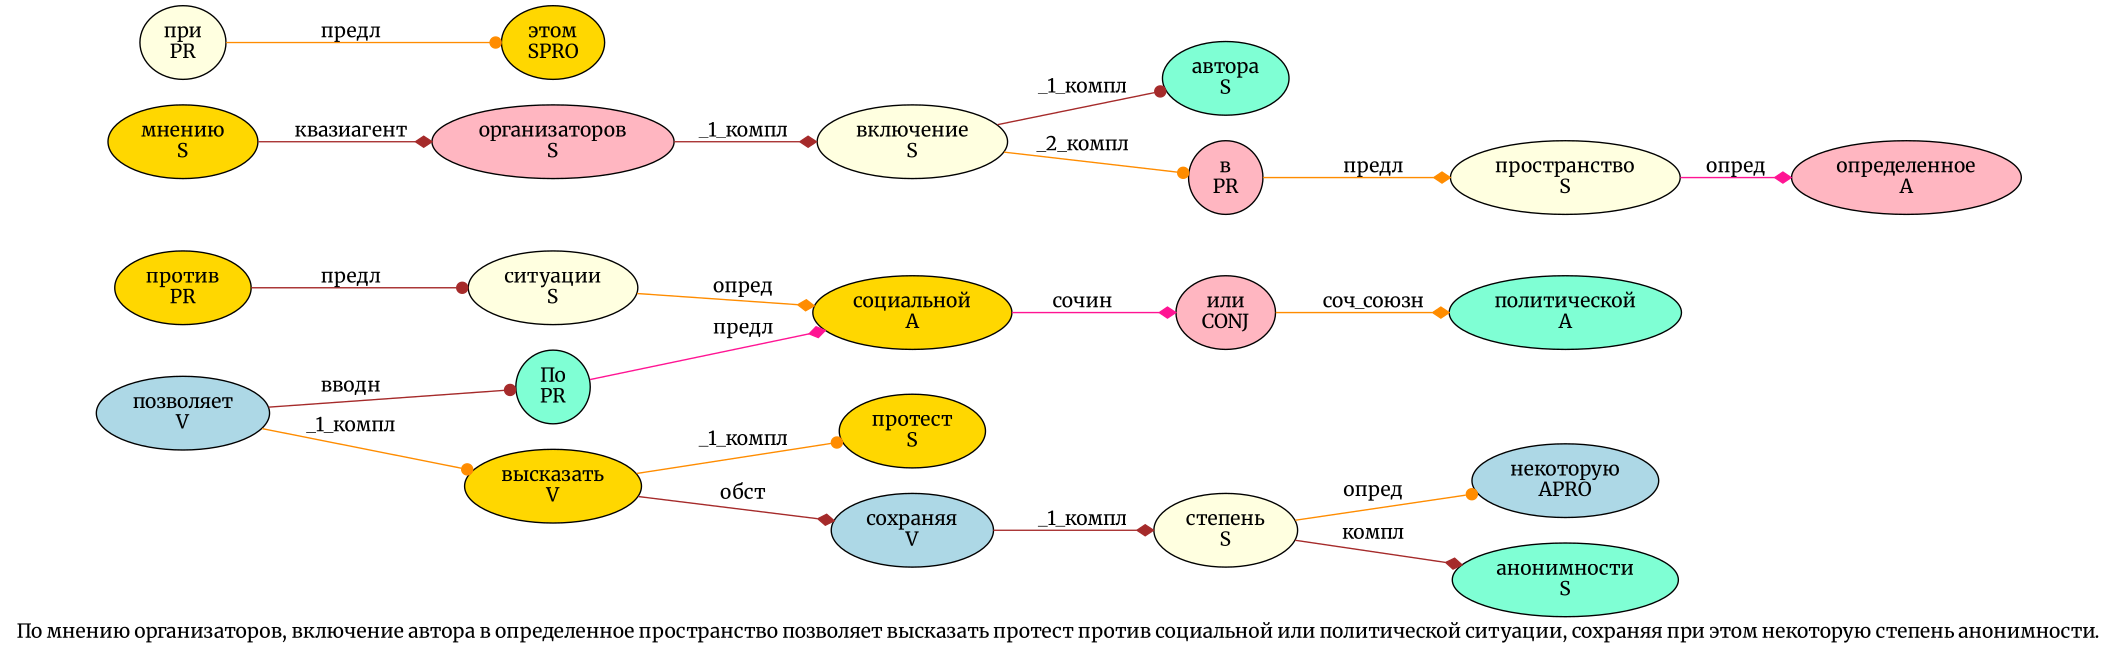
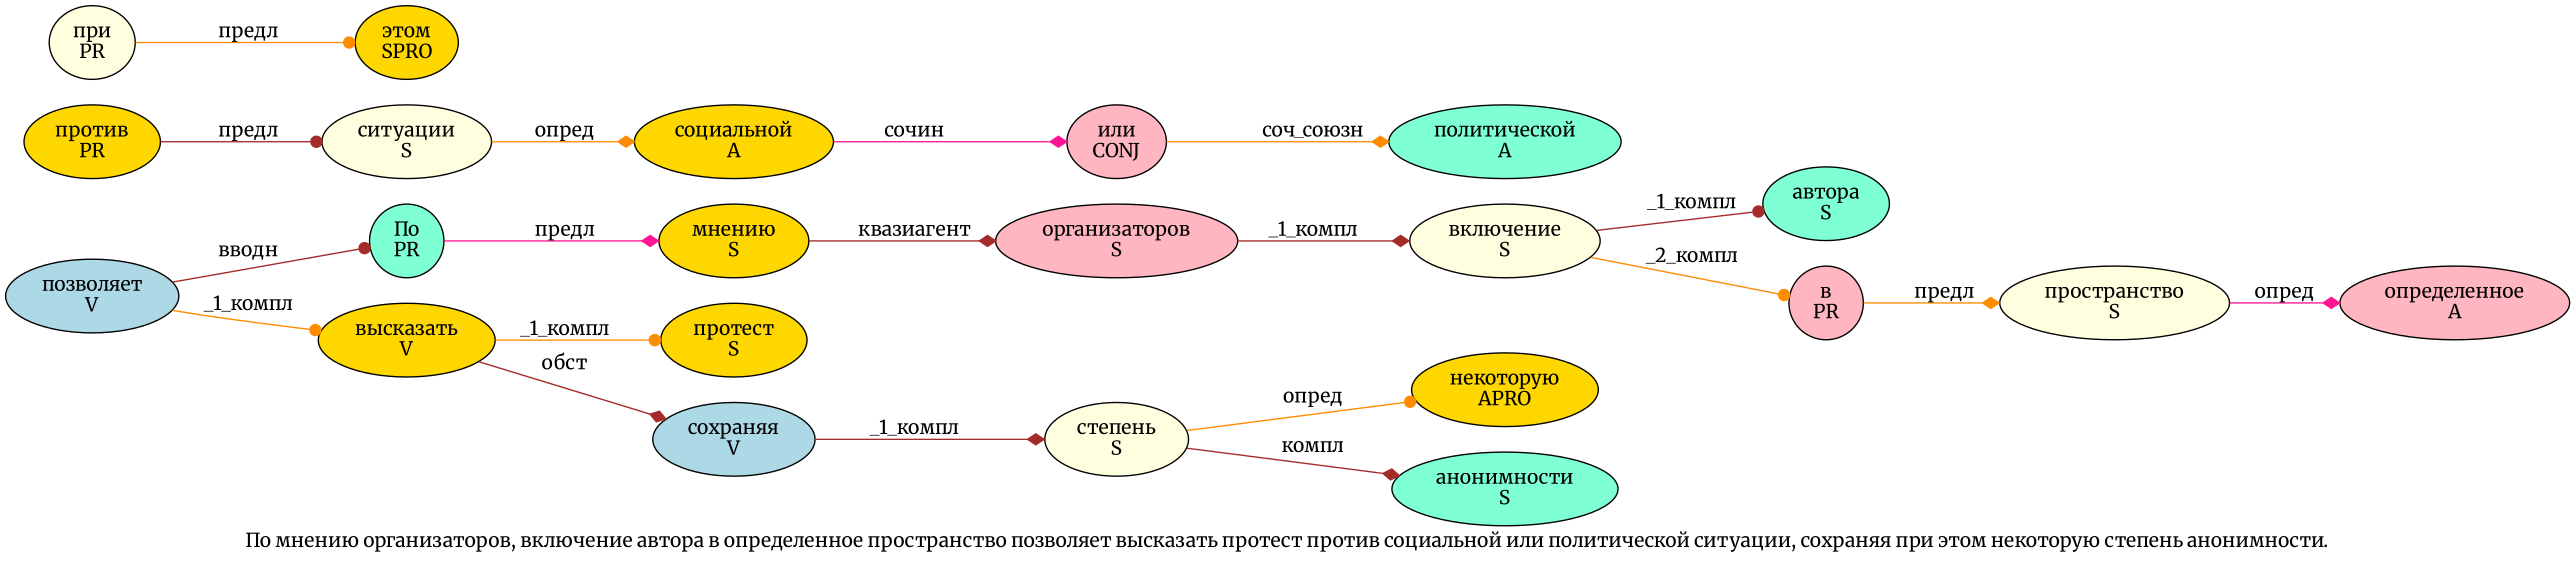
  digraph {
    fontname=Merriweather
    label="По мнению организаторов, включение автора в определенное пространство позволяет высказать протест против социальной или политической ситуации, сохраняя при этом некоторую степень анонимности."
    rankdir=LR
    node [fillcolor=gold fontname=Merriweather penwidth=1 shape=ellipse style=filled]
    edge [arrowhead=diamond color=brown fontname=Merriweather]
    n1 [fillcolor=aquamarine label="По\nPR"]
    n2 [label="мнению\nS"]
    n3 [fillcolor=lightpink label="организаторов\nS"]
    n4 [fillcolor=lightyellow label="включение\nS"]
    n5 [fillcolor=aquamarine label="автора\nS"]
    n6 [fillcolor=lightpink label="в\nPR"]
    n7 [fillcolor=lightyellow label="пространство\nS"]
    n8 [fillcolor=lightpink label="определенное\nA"]
    n9 [fillcolor=lightblue label="позволяет\nV"]
    n10 [label="высказать\nV"]
    n11 [label="протест\nS"]
    n12 [fillcolor=lightblue label="сохраняя\nV"]
    n13 [fillcolor=lightyellow label="степень\nS"]
    n14 [label="против\nPR"]
    n15 [fillcolor=lightyellow label="ситуации\nS"]
    n16 [label="социальной\nA"]
    n17 [fillcolor=lightpink label="или\nCONJ"]
    n18 [fillcolor=aquamarine label="политической\nA"]
    n19 [fillcolor=lightyellow label="при\nPR"]
    n20 [label="этом\nSPRO"]
-   n21 [fillcolor=lightblue label="некоторую\nAPRO"]
+   n21 [label="некоторую\nAPRO"]
    n22 [fillcolor=aquamarine label="анонимности\nS"]
-   n1 -> n16 [color=deeppink label="предл"]
+   n1 -> n2 [color=deeppink label="предл"]
    n2 -> n3 [label="квазиагент"]
    n3 -> n4 [label="_1_компл"]
    n4 -> n5 [arrowhead=dot label="_1_компл"]
    n4 -> n6 [arrowhead=dot color=darkorange label="_2_компл"]
    n6 -> n7 [color=darkorange label="предл"]
    n7 -> n8 [color=deeppink label="опред"]
    n9 -> n1 [arrowhead=dot label="вводн"]
    n9 -> n10 [arrowhead=dot color=darkorange label="_1_компл"]
    n10 -> n11 [arrowhead=dot color=darkorange label="_1_компл"]
    n10 -> n12 [label="обст"]
    n12 -> n13 [label="_1_компл"]
    n13 -> n21 [arrowhead=dot color=darkorange label="опред"]
    n13 -> n22 [label="компл"]
    n14 -> n15 [arrowhead=dot label="предл"]
    n15 -> n16 [color=darkorange label="опред"]
    n16 -> n17 [color=deeppink label="сочин"]
    n17 -> n18 [color=darkorange label="соч_союзн"]
    n19 -> n20 [arrowhead=dot color=darkorange label="предл"]
  }
